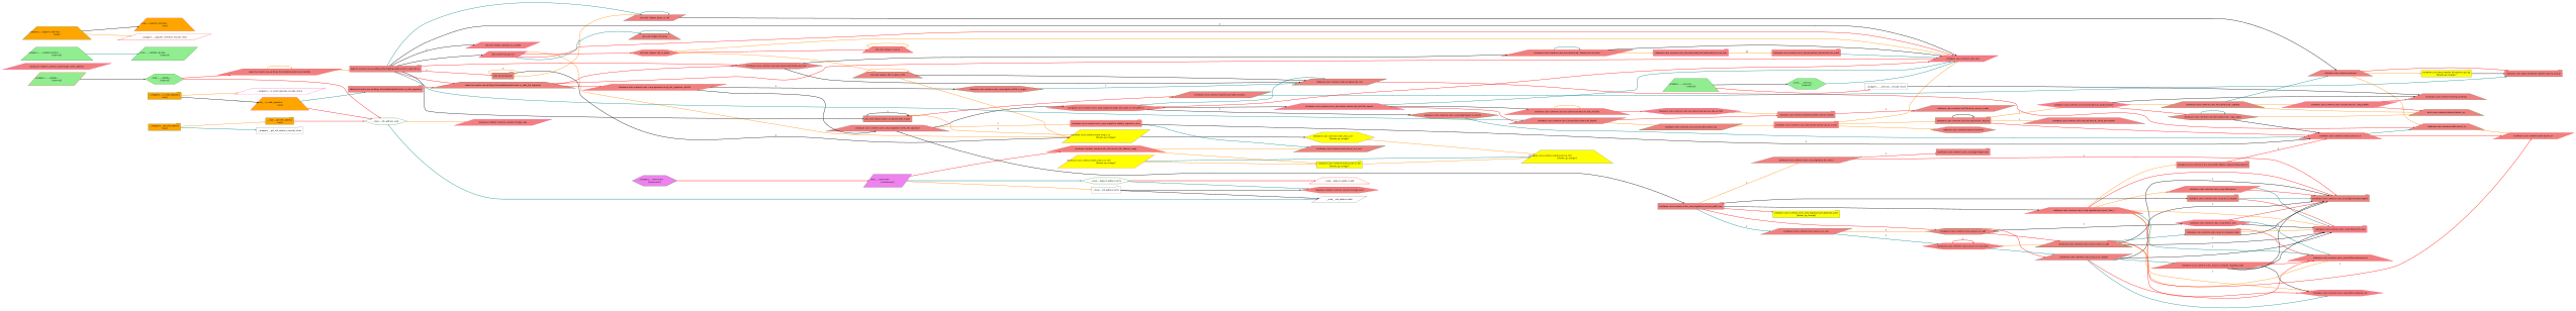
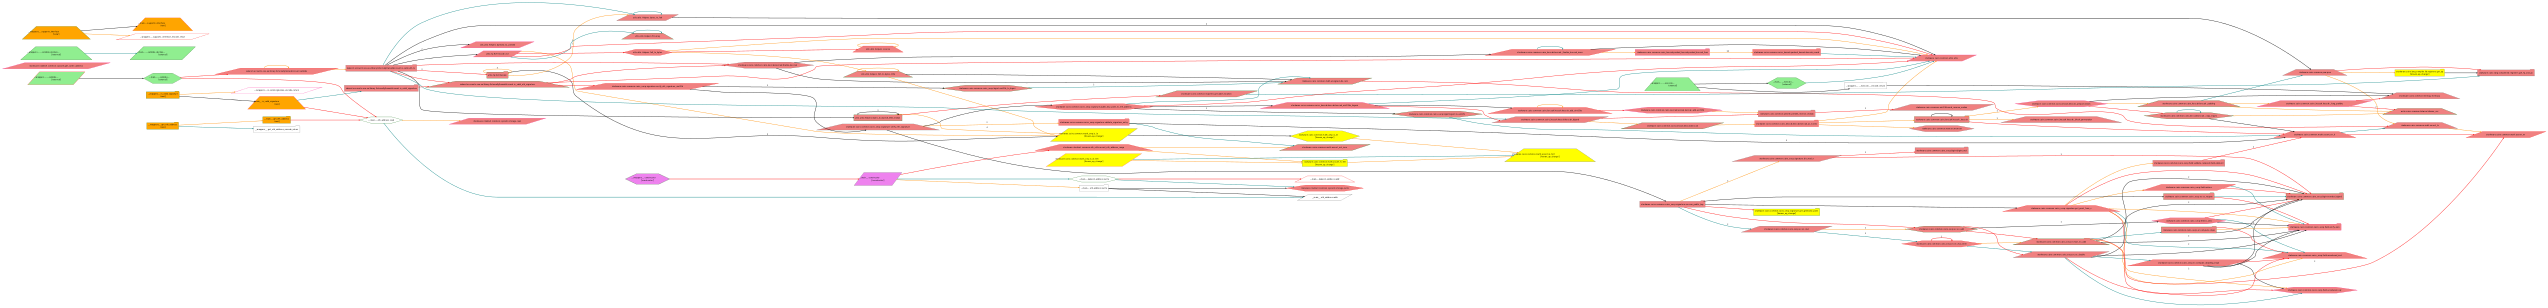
  digraph {
    fontname="Roboto Condensed"
    fontsize=20
    newrank=true
    rankdir=LR
    node [color=darkgreen fillcolor=lightcoral fontname="Roboto Condensed" pencolor="#00000044" shape=parallelogram style=filled]
    edge [arrowsize=0.5 color=darkorange fontname="Roboto Condensed" labeldistance=3 labelfontcolor="#00000080" penwidth=2]
    n1 [color=deeppink label="starkware.cairo.common.alloc.alloc"]
    n2 [color=gray40 label="starkware.cairo.common.memcpy.memcpy" shape=trapezium]
    n3 [color=gray40 label="starkware.cairo.lang.compiler.lib.registers.get_fp_and_pc" shape=folder]
    n4 [color=gray40 fillcolor=yellow label="starkware.cairo.lang.compiler.lib.registers.get_ap\l['known_ap_change']" shape=folder]
    n5 [label="starkware.cairo.common.math.assert_not_zero"]
    n6 [color=red label="starkware.cairo.common.math.assert_nn"]
    n7 [color=gray40 label="starkware.cairo.common.math.assert_le" shape=trapezium]
    n8 [color=red label="starkware.cairo.common.math.assert_nn_le" shape=trapezium]
    n9 [color=gray40 fillcolor=yellow label="starkware.cairo.common.math.assert_le_felt\l['known_ap_change']" shape=trapezium]
    n10 [fillcolor=yellow label="starkware.cairo.common.math.assert_lt_felt\l['known_ap_change']" shape=folder]
    n11 [label="starkware.cairo.common.math.unsigned_div_rem"]
    n12 [color=deeppink label="starkware.starknet.common.syscalls.get_caller_address"]
    n13 [color=deeppink label="starkware.starknet.common.syscalls.storage_read"]
    n14 [color=red label="starkware.starknet.common.syscalls.storage_write" shape=hexagon]
    n15 [color=red label="starkware.starknet.common.eth_utils.assert_eth_address_range" shape=trapezium]
    n16 [color=gray40 fillcolor=yellow label="starkware.cairo.common.math_cmp.is_nn\l['known_ap_change']" shape=hexagon]
    n17 [color=gray40 fillcolor=yellow label="starkware.cairo.common.math_cmp.is_le\l['known_ap_change']"]
    n18 [color=deeppink fillcolor=yellow label="starkware.cairo.common.math_cmp.is_le_felt\l['known_ap_change']"]
    n19 [label="write.cairo.common.bitwise.bitwise_xor" shape=trapezium]
    n20 [label="starkware.cairo.common.registers.get_label_location"]
    n21 [color=red label="starkware.cairo.common.cairo_keccak.packed_keccak.keccak_round" shape=folder]
    n22 [color=deeppink label="starkware.cairo.common.cairo_keccak.packed_keccak.packed_keccak_func" shape=folder]
    n23 [color=gray40 label="starkware.cairo.common.memset.memset" shape=hexagon]
    n24 [color=gray40 label="starkware.cairo.common.pow.pow" shape=trapezium]
    n25 [color=gray40 label="starkware.cairo.common.uint256.word_reverse_endian"]
    n26 [color=gray40 label="starkware.cairo.common.uint256.uint256_reverse_endian" shape=folder]
    n27 [color=deeppink label="starkware.cairo.common.cairo_keccak.keccak.keccak_uint256s_bigend" shape=trapezium]
    n28 [color=red label="starkware.cairo.common.cairo_keccak.keccak.keccak_add_uint256s" shape=trapezium]
    n29 [color=gray40 label="starkware.cairo.common.cairo_keccak.keccak.keccak_bigend"]
    n30 [color=deeppink label="starkware.cairo.common.cairo_keccak.keccak.keccak_add_uint256" shape=hexagon]
    n31 [label="starkware.cairo.common.cairo_keccak.keccak.keccak"]
    n32 [color=red label="starkware.cairo.common.cairo_keccak.keccak.keccak_as_words" shape=folder]
    n33 [label="starkware.cairo.common.cairo_keccak.keccak._keccak" shape=folder]
    n34 [color=deeppink label="starkware.cairo.common.cairo_keccak.keccak._prepare_block" shape=hexagon]
    n35 [color=gray40 label="starkware.cairo.common.cairo_keccak.keccak._block_permutation" shape=trapezium]
    n36 [label="starkware.cairo.common.cairo_keccak.keccak._copy_inputs" shape=hexagon]
    n37 [label="starkware.cairo.common.cairo_keccak.keccak._padding" shape=trapezium]
    n38 [color=deeppink label="starkware.cairo.common.cairo_keccak.keccak._long_padding"]
    n39 [color=gray40 label="starkware.cairo.common.cairo_keccak.keccak.finalize_keccak" shape=hexagon]
    n40 [color=red label="starkware.cairo.common.cairo_keccak.keccak._finalize_keccak_inner"]
    n41 [color=gray40 label="starkware.cairo.common.cairo_secp.bigint.bigint_mul" shape=folder]
    n42 [label="starkware.cairo.common.cairo_secp.bigint.nondet_bigint3" shape=folder]
    n43 [label="starkware.cairo.common.cairo_secp.bigint.bigint_to_uint256" shape=hexagon]
    n44 [label="starkware.cairo.common.cairo_secp.bigint.uint256_to_bigint" shape=hexagon]
    n45 [color=red label="starkware.cairo.common.cairo_secp.field.unreduced_mul" shape=trapezium]
    n46 [color=deeppink label="starkware.cairo.common.cairo_secp.field.unreduced_sqr" shape=hexagon]
    n47 [color=deeppink label="starkware.cairo.common.cairo_secp.field.verify_zero" shape=folder]
    n48 [color=deeppink label="starkware.cairo.common.cairo_secp.field.is_zero" shape=hexagon]
    n49 [color=red label="starkware.cairo.common.cairo_secp.field.reduce"]
    n50 [color=gray40 label="starkware.cairo.common.cairo_secp.field.validate_reduced_field_element" shape=folder]
    n51 [label="starkware.cairo.common.cairo_secp.ec.ec_negate" shape=folder]
    n52 [color=red label="starkware.cairo.common.cairo_secp.ec.compute_doubling_slope"]
    n53 [label="starkware.cairo.common.cairo_secp.ec.compute_slope" shape=folder]
    n54 [color=gray40 label="starkware.cairo.common.cairo_secp.ec.ec_double"]
    n55 [label="starkware.cairo.common.cairo_secp.ec.fast_ec_add" shape=trapezium]
    n56 [label="starkware.cairo.common.cairo_secp.ec.ec_add" shape=hexagon]
    n57 [color=red label="starkware.cairo.common.cairo_secp.ec.ec_mul_inner" shape=hexagon]
    n58 [color=gray40 label="starkware.cairo.common.cairo_secp.ec.ec_mul"]
    n59 [fillcolor=yellow label="starkware.cairo.common.cairo_secp.signature.get_generator_point\l['known_ap_change']" shape=folder]
    n60 [color=gray40 label="starkware.cairo.common.cairo_secp.signature.div_mod_n"]
    n61 [color=red label="starkware.cairo.common.cairo_secp.signature.validate_signature_entry" shape=folder]
    n62 [color=red label="starkware.cairo.common.cairo_secp.signature.public_key_point_to_eth_address" shape=hexagon]
    n63 [color=red label="starkware.cairo.common.cairo_secp.signature.get_point_from_x" shape=trapezium]
    n64 [color=gray40 label="starkware.cairo.common.cairo_secp.signature.recover_public_key" shape=folder]
    n65 [color=gray40 label="starkware.cairo.common.cairo_secp.signature.verify_eth_signature" shape=trapezium]
    n66 [color=red label="starkware.cairo.common.cairo_secp.signature.verify_eth_signature_uint256"]
    n67 [color=deeppink label="utils.utils.Helpers.bytes32_to_uint256"]
    n68 [label="utils.utils.Helpers.fill_array" shape=trapezium]
    n69 [color=red label="utils.utils.Helpers.reverse" shape=trapezium]
    n70 [label="utils.utils.Helpers.bytes_to_bytes8_little_endian" shape=folder]
    n71 [label="utils.utils.Helpers.felt_to_bytes_little" shape=trapezium]
    n72 [color=red label="utils.utils.Helpers.felt_to_bytes" shape=hexagon]
    n73 [color=gray40 label="utils.utils.Helpers.bytes_to_felt"]
    n74 [label="utils.rlp.RLP.decode" shape=folder]
    n75 [color=deeppink label="utils.rlp.RLP.encode_list"]
    n76 [color=red label="kakarot.accounts.eoa.aa.library.ExternallyOwnedAccount.validate"]
    n77 [color=gray40 label="kakarot.accounts.eoa.aa.library.ExternallyOwnedAccount.is_valid_eth_tx" shape=folder]
    n78 [label="kakarot.accounts.eoa.aa.library.ExternallyOwnedAccount.is_valid_eth_signature" shape=trapezium]
    n79 [color=gray40 label="kakarot.accounts.eoa.aa.library.ExternallyOwnedAccount.is_valid_signature" shape=folder]
    n80 [color=gray40 fillcolor=white label="__main__.eth_address.addr" style=solid]
    n81 [fillcolor=white label="__main__.eth_address.read" shape=hexagon style=solid]
    n82 [color=gray40 fillcolor=white label="__main__.eth_address.write" shape=folder style=solid]
    n83 [color=red fillcolor=white label="__main__.kakarot_address.addr" shape=trapezium style=solid]
    n84 [fillcolor=white label="__main__.kakarot_address.write" shape=hexagon style=solid]
    n85 [color=gray40 fillcolor=violet label="__main__.constructor\l['constructor']"]
    n86 [fillcolor=violet label="__wrappers__.constructor\l['constructor']" shape=hexagon]
    n87 [color=gray40 fillcolor=lightgreen label="__main__.__validate__\l['external']" shape=hexagon]
    n88 [color=red fillcolor=lightgreen label="__wrappers__.__validate__\l['external']"]
    n89 [fillcolor=lightgreen label="__main__.__validate_declare__\l['external']"]
    n90 [fillcolor=lightgreen label="__wrappers__.__validate_declare__\l['external']" shape=trapezium]
    n91 [fillcolor=lightgreen label="__main__.__execute__\l['external']" shape=hexagon]
    n92 [color=gray40 fillcolor=white label="__wrappers__.__execute___encode_return" shape=folder style=solid]
    n93 [fillcolor=lightgreen label="__wrappers__.__execute__\l['external']" shape=trapezium]
    n94 [fillcolor=orange label="__main__.get_eth_address\l['view']" shape=folder]
    n95 [color=gray40 fillcolor=white label="__wrappers__.get_eth_address_encode_return" shape=folder style=solid]
    n96 [fillcolor=orange label="__wrappers__.get_eth_address\l['view']" shape=folder]
    n97 [color=red fillcolor=orange label="__main__.supports_interface\l['view']" shape=trapezium]
    n98 [color=red fillcolor=white label="__wrappers__.supports_interface_encode_return" style=solid]
    n99 [fillcolor=orange label="__wrappers__.supports_interface\l['view']" shape=trapezium]
    n100 [color=deeppink fillcolor=orange label="__main__.is_valid_signature\l['view']" shape=trapezium]
    n101 [color=deeppink fillcolor=white label="__wrappers__.is_valid_signature_encode_return" style=solid]
    n102 [fillcolor=orange label="__wrappers__.is_valid_signature\l['view']" shape=folder]
    n4 -> n3 [color=black]
    n7 -> n6
    n8 -> n6 [color=red]
    n8 -> n7 [color=teal]
    n10 -> n9
    n11 -> n7 [color=red]
    n15 -> n5
    n15 -> n10
    n16 -> n9
    n17 -> n16 [color=black]
    n18 -> n9 [color=teal]
    n18 -> n10
    n20 -> n3 [color=teal]
    n21 -> n1 [color=teal]
    n22 -> n21 [label=24]
    n24 -> n3 [color=red]
    n24 -> n4
    n24 -> n7
    n26 -> n25 [color=red label=2]
    n27 -> n1 [color=teal]
    n27 -> n28 [color=black]
    n27 -> n29 [color=red]
    n28 -> n28
    n28 -> n30 [color=red]
    n29 -> n26 [color=red]
    n29 -> n31
    n30 -> n26
    n31 -> n32
    n32 -> n1
    n32 -> n23
    n32 -> n33
    n33 -> n8 [color=red]
    n33 -> n33 [color=black]
    n33 -> n34 [label=2]
    n33 -> n35 [label=2]
    n34 -> n2 [color=black]
    n34 -> n36 [color=red]
    n34 -> n37
    n36 -> n8 [color=black]
    n36 -> n19
    n36 -> n36 [color=teal]
    n37 -> n19
    n37 -> n24 [color=teal]
    n37 -> n38
    n38 -> n2 [color=red]
    n38 -> n19 [color=red label=2]
    n39 -> n11 [color=black]
    n39 -> n40 [color=black]
    n40 -> n1 [color=black]
    n40 -> n22
    n40 -> n40 [color=teal]
    n43 -> n8 [color=teal]
    n44 -> n11 [color=teal label=2]
    n48 -> n42 [color=red]
    n48 -> n45 [color=teal]
    n48 -> n47 [color=black label=3]
    n49 -> n42 [color=red]
    n49 -> n47 [color=teal]
    n50 -> n8 [color=red label=5]
    n51 -> n42 [color=teal]
    n51 -> n47 [color=red]
    n52 -> n42 [color=black]
    n52 -> n45 [color=red]
    n52 -> n46 [color=black]
    n52 -> n47 [color=black]
    n53 -> n42 [color=black]
    n53 -> n45 [color=red]
    n53 -> n47
    n54 -> n42 [color=black label=2]
    n54 -> n45 [color=red]
    n54 -> n46 [color=teal]
    n54 -> n47 [color=black label=2]
    n54 -> n52 [color=teal]
    n55 -> n42 [color=black label=2]
    n55 -> n45
    n55 -> n46 [color=red]
    n55 -> n47 [color=black label=2]
    n55 -> n53 [color=teal]
    n56 -> n48 [color=black label=2]
    n56 -> n54 [color=red]
    n56 -> n55 [color=red]
    n57 -> n54 [color=teal]
    n57 -> n55
    n57 -> n57 [color=red label=2]
    n58 -> n56 [label=2]
    n58 -> n57 [color=teal label=3]
    n60 -> n41 [color=red label=2]
    n60 -> n42 [color=red label=2]
    n61 -> n5 [color=teal]
    n61 -> n8 [color=black label=5]
    n62 -> n1 [color=red]
    n62 -> n11 [color=teal]
    n62 -> n27 [color=black]
    n62 -> n43 [color=black label=2]
    n63 -> n6 [color=red label=2]
    n63 -> n42 [color=red]
    n63 -> n45 [color=teal]
    n63 -> n46 [label=2]
    n63 -> n47
    n63 -> n49
    n63 -> n50
    n64 -> n51 [color=black]
    n64 -> n56 [color=red]
    n64 -> n58 [color=teal label=2]
    n64 -> n59 [color=red]
    n64 -> n60 [label=2]
    n64 -> n63 [color=black]
    n65 -> n61 [label=2]
    n65 -> n62 [color=black]
    n65 -> n64 [color=black]
    n66 -> n44 [color=black label=3]
    n66 -> n65 [color=black]
    n68 -> n68 [color=teal]
    n69 -> n69
    n70 -> n17 [label=4]
    n70 -> n20 [color=red]
    n70 -> n70 [color=black label=2]
    n71 -> n11 [color=black]
    n71 -> n17
    n71 -> n71
    n72 -> n1
    n72 -> n69 [color=red]
    n72 -> n71
    n73 -> n24 [color=black]
    n73 -> n73 [color=teal]
    n74 -> n17 [color=black label=4]
    n74 -> n73 [label=2]
    n74 -> n74 [label=5]
    n75 -> n1 [color=red]
    n75 -> n17
    n75 -> n68 [color=teal label=3]
    n75 -> n72 [color=red]
    n76 -> n76
    n76 -> n77
    n77 -> n1 [color=black label=5]
    n77 -> n29 [color=teal]
    n77 -> n39 [color=red]
    n77 -> n67 [color=black label=2]
    n77 -> n70 [color=black]
    n77 -> n73 [color=teal]
    n77 -> n74 [color=red label=2]
    n77 -> n75 [color=black]
    n77 -> n78 [color=red]
    n78 -> n1 [color=red]
    n78 -> n39 [color=red]
    n78 -> n66 [color=red]
    n79 -> n78 [color=red]
    n81 -> n13
    n81 -> n80 [color=teal]
    n82 -> n14 [color=black]
    n82 -> n80 [color=black]
    n84 -> n14 [color=teal]
    n84 -> n83 [color=red]
    n85 -> n15 [color=red]
    n85 -> n82
    n85 -> n84 [color=teal]
    n86 -> n85 [color=red]
    n87 -> n76 [color=red]
    n87 -> n81 [color=red]
    n88 -> n87 [color=black]
    n90 -> n89 [color=teal]
    n91 -> n1 [color=teal]
    n92 -> n2 [color=black]
    n93 -> n91 [color=black]
-   n93 -> n92 [color=red]
+   n93 -> n92 [color=black]
    n94 -> n81 [color=red]
    n96 -> n94
    n96 -> n95 [color=teal]
    n99 -> n97 [color=black]
    n99 -> n98
    n100 -> n79 [color=teal]
    n100 -> n81 [color=red]
    n102 -> n100 [color=black]
    n102 -> n101
  }
